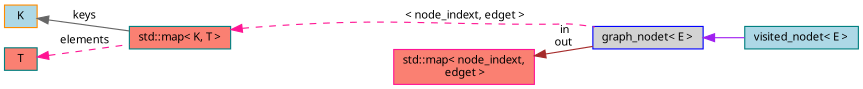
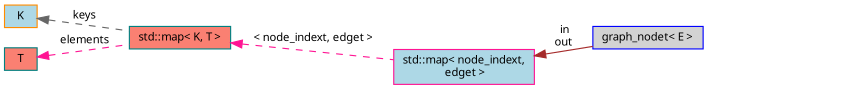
  digraph {
    fontname="Noto Sans"
    rankdir=LR
    node [color=teal fillcolor=lightblue fontname="Noto Sans" fontsize=10 shape=record style=filled]
    edge [color=deeppink dir=back fontname="Noto Sans" fontsize=10 labelfontname=Helvetica labelfontsize=10 style=solid]
-   n1 [fontcolor=black height=0.2 label="visited_nodet\< E \>" width=0.4]
    n2 [color=blue fillcolor=lightgrey height=0.2 label="graph_nodet\< E \>" width=0.4]
-   n3 [color=deeppink fillcolor=salmon height=0.2 label="std::map\< node_indext,\l edget \>" width=0.4]
+   n3 [color=deeppink height=0.2 label="std::map\< node_indext,\l edget \>" width=0.4]
    n4 [fillcolor=salmon height=0.2 label="std::map\< K, T \>" width=0.4]
    n5 [color=darkorange height=0.2 label=K width=0.4]
    n6 [fillcolor=salmon height=0.2 label=T width=0.4]
-   n2 -> n1 [color=purple]
    n3 -> n2 [color=brown label=" in\nout"]
-   n4 -> n2 [label=" \< node_indext, edget \>" style=dashed]
-   n5 -> n4 [color=gray40 label=" keys"]
+   n4 -> n3 [label=" \< node_indext, edget \>" style=dashed]
+   n5 -> n4 [color=gray40 label=" keys" style=dashed]
    n6 -> n4 [label=" elements" style=dashed]
  }
